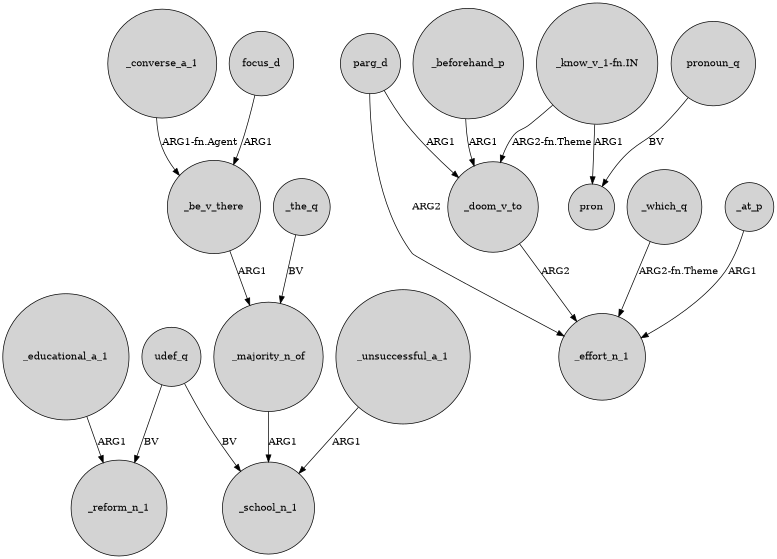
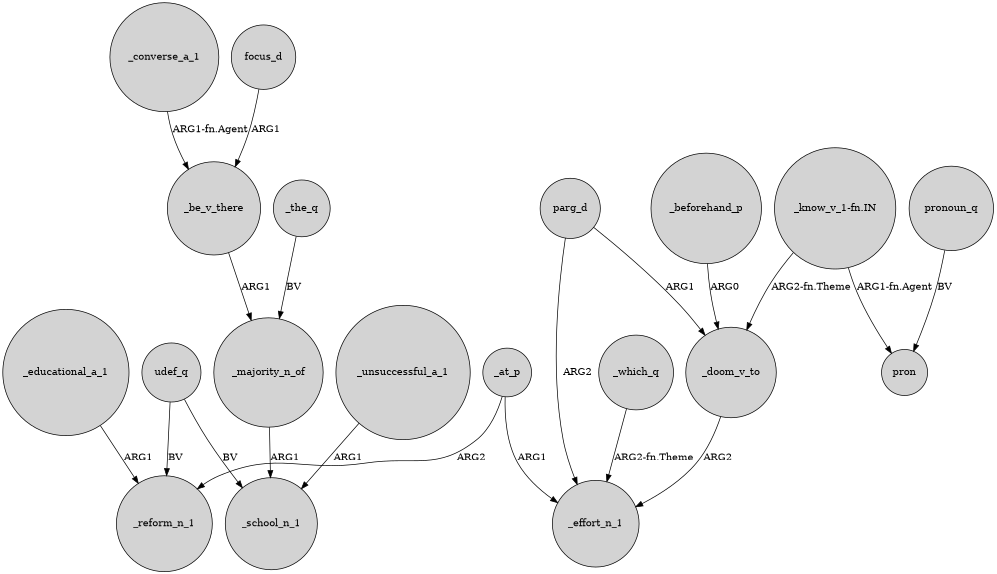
  digraph {
    node [shape=circle style=filled]
    _educational_a_1
    _reform_n_1
    _converse_a_1
    _be_v_there
    _majority_n_of
    _school_n_1
    parg_d
    _effort_n_1
    _doom_v_to
    _the_q
    "_know_v_1-fn.IN"
    pron
    _beforehand_p
    udef_q
    pronoun_q
    _unsuccessful_a_1
    focus_d
    _which_q
    _at_p
    _educational_a_1 -> _reform_n_1 [label=ARG1]
    _converse_a_1 -> _be_v_there [label="ARG1-fn.Agent"]
    _be_v_there -> _majority_n_of [label=ARG1]
    _majority_n_of -> _school_n_1 [label=ARG1]
    parg_d -> _effort_n_1 [label=ARG2]
    parg_d -> _doom_v_to [label=ARG1]
    _doom_v_to -> _effort_n_1 [label=ARG2]
    _the_q -> _majority_n_of [label=BV]
    "_know_v_1-fn.IN" -> _doom_v_to [label="ARG2-fn.Theme"]
-   "_know_v_1-fn.IN" -> pron [label=ARG1]
-   _beforehand_p -> _doom_v_to [label=ARG1]
+   "_know_v_1-fn.IN" -> pron [label="ARG1-fn.Agent"]
+   _beforehand_p -> _doom_v_to [label=ARG0]
    udef_q -> _reform_n_1 [label=BV]
    udef_q -> _school_n_1 [label=BV]
    pronoun_q -> pron [label=BV]
    _unsuccessful_a_1 -> _school_n_1 [label=ARG1]
    focus_d -> _be_v_there [label=ARG1]
    _which_q -> _effort_n_1 [label="ARG2-fn.Theme"]
+   _at_p -> _reform_n_1 [label=ARG2]
    _at_p -> _effort_n_1 [label=ARG1]
  }
